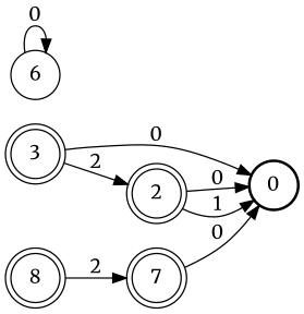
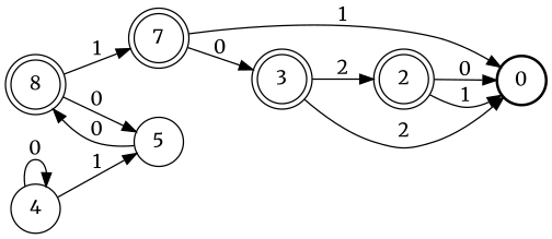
  digraph {
    fontname=Merriweather
    rankdir=LR
    node [fontname=Merriweather shape=circle peripheries=2]
    edge [fontname=Merriweather]
    0 [style=bold peripheries=""]
    2
    3
-   4 [label=6 peripheries=""]
+   4 [peripheries=""]
+   5 [peripheries=""]
    n6 [label=8]
    7
    2 -> 0 [label=0]
    2 -> 0 [label=1]
-   3 -> 0 [label=0]
+   3 -> 0 [label=2]
    3 -> 2 [label=2]
    4 -> 4 [label=0]
-   n6 -> 7 [label=2]
-   7 -> 0 [label=0]
+   4 -> 5 [label=1]
+   5 -> n6 [label=0]
+   n6 -> 5 [label=0]
+   n6 -> 7 [label=1]
+   7 -> 0 [label=1]
+   7 -> 3 [label=0]
  }
